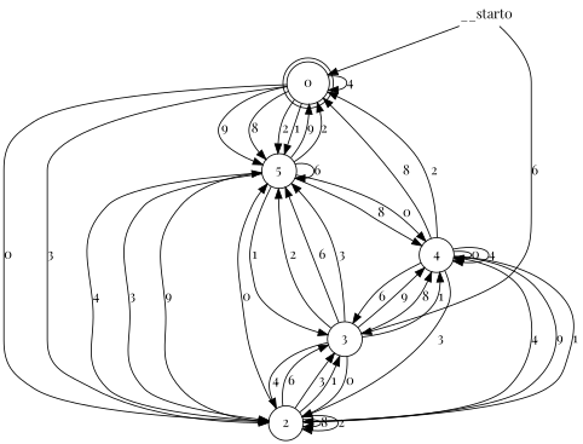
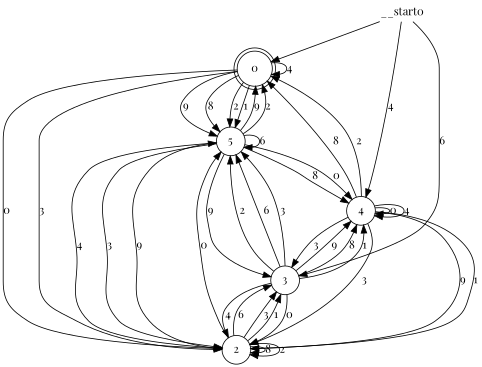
  digraph {
    fontname="Playfair Display"
    node [fontname="Playfair Display" shape=circle]
    edge [fontname="Playfair Display"]
    n1 [label=0 shape=doublecircle]
    n2 [label=5]
    n3 [label=2]
    n4 [label=3]
    n5 [label=4]
    __start0 [height=0 shape=none width=0]
    n1 -> n1 [label=4]
    n1 -> n2 [label=9]
    n1 -> n2 [label=8]
    n1 -> n2 [label=2]
    n1 -> n2 [label=1]
    n1 -> n3 [label=0]
    n1 -> n3 [label=3]
    n2 -> n1 [label=9]
    n2 -> n1 [label=2]
    n2 -> n2 [label=6]
    n2 -> n3 [label=4]
    n2 -> n3 [label=3]
-   n2 -> n4 [label=1]
+   n2 -> n4 [label=9]
    n2 -> n5 [label=8]
    n2 -> n5 [label=0]
    n3 -> n2 [label=9]
    n3 -> n2 [label=0]
    n3 -> n3 [label=8]
    n3 -> n3 [label=2]
    n3 -> n4 [label=6]
    n3 -> n4 [label=3]
    n3 -> n4 [label=1]
-   n3 -> n5 [label=4]
+   __start0 -> n5 [label=4]
    n4 -> n2 [label=2]
    n4 -> n2 [label=6]
    n4 -> n2 [label=3]
    n4 -> n3 [label=0]
    n4 -> n3 [label=4]
    n4 -> n5 [label=9]
    n4 -> n5 [label=8]
    n4 -> n5 [label=1]
    n5 -> n1 [label=8]
    n5 -> n1 [label=2]
    n5 -> n3 [label=9]
    n5 -> n3 [label=3]
    n5 -> n3 [label=1]
-   n5 -> n4 [label=6]
+   n5 -> n4 [label=3]
    n5 -> n5 [label=0]
    n5 -> n5 [label=4]
    __start0 -> n1
    __start0 -> n4 [label=6]
  }
